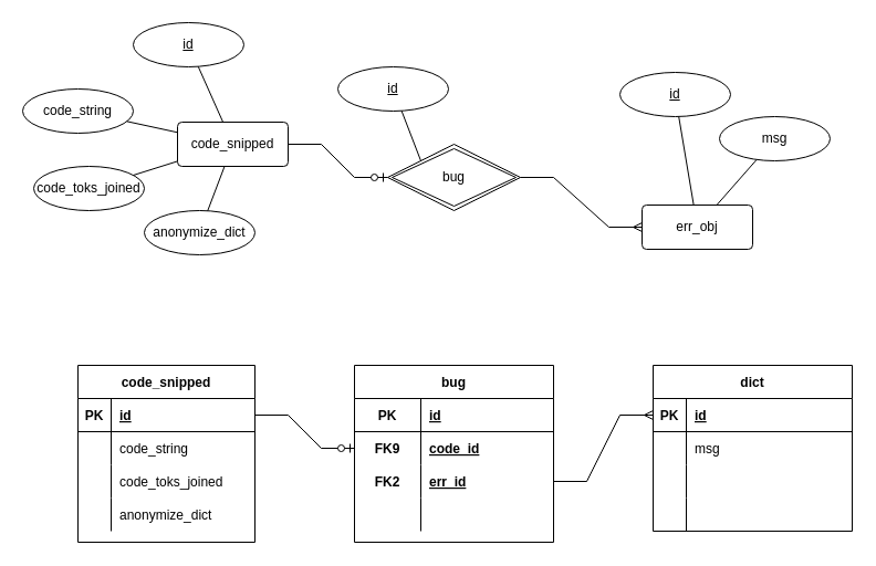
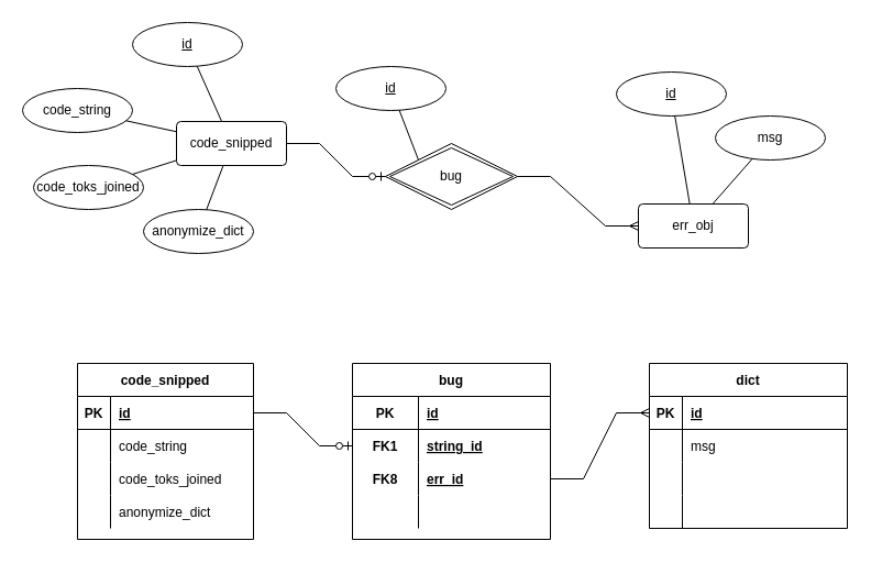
  <mxCell id="0" />
  <mxCell id="1" parent="0" />
  <mxCell id="2" value="code_snipped" style="shape=table;startSize=30;container=1;collapsible=1;childLayout=tableLayout;fixedRows=1;rowLines=0;fontStyle=1;align=center;resizeLast=1;" vertex="1" parent="1"><mxGeometry x="70" y="330" width="160" height="160" as="geometry" /></mxCell>
  <mxCell id="3" value="" style="shape=tableRow;horizontal=0;startSize=0;swimlaneHead=0;swimlaneBody=0;fillColor=none;collapsible=0;dropTarget=0;points=[[0,0.5],[1,0.5]];portConstraint=eastwest;top=0;left=0;right=0;bottom=1;" vertex="1" parent="2"><mxGeometry y="30" width="160" height="30" as="geometry" /></mxCell>
  <mxCell id="4" value="PK" style="shape=partialRectangle;connectable=0;fillColor=none;top=0;left=0;bottom=0;right=0;fontStyle=1;overflow=hidden;" vertex="1" parent="3"><mxGeometry width="30" height="30" as="geometry"><mxRectangle width="30" height="30" as="alternateBounds" /></mxGeometry></mxCell>
  <mxCell id="5" value="id" style="shape=partialRectangle;connectable=0;fillColor=none;top=0;left=0;bottom=0;right=0;align=left;spacingLeft=6;fontStyle=5;overflow=hidden;" vertex="1" parent="3"><mxGeometry x="30" width="130" height="30" as="geometry"><mxRectangle width="130" height="30" as="alternateBounds" /></mxGeometry></mxCell>
  <mxCell id="6" value="" style="shape=tableRow;horizontal=0;startSize=0;swimlaneHead=0;swimlaneBody=0;fillColor=none;collapsible=0;dropTarget=0;points=[[0,0.5],[1,0.5]];portConstraint=eastwest;top=0;left=0;right=0;bottom=0;" vertex="1" parent="2"><mxGeometry y="60" width="160" height="30" as="geometry" /></mxCell>
  <mxCell id="7" value="" style="shape=partialRectangle;connectable=0;fillColor=none;top=0;left=0;bottom=0;right=0;editable=1;overflow=hidden;" vertex="1" parent="6"><mxGeometry width="30" height="30" as="geometry"><mxRectangle width="30" height="30" as="alternateBounds" /></mxGeometry></mxCell>
  <mxCell id="8" value="code_string" style="shape=partialRectangle;connectable=0;fillColor=none;top=0;left=0;bottom=0;right=0;align=left;spacingLeft=6;overflow=hidden;" vertex="1" parent="6"><mxGeometry x="30" width="130" height="30" as="geometry"><mxRectangle width="130" height="30" as="alternateBounds" /></mxGeometry></mxCell>
  <mxCell id="9" value="" style="shape=tableRow;horizontal=0;startSize=0;swimlaneHead=0;swimlaneBody=0;fillColor=none;collapsible=0;dropTarget=0;points=[[0,0.5],[1,0.5]];portConstraint=eastwest;top=0;left=0;right=0;bottom=0;" vertex="1" parent="2"><mxGeometry y="90" width="160" height="30" as="geometry" /></mxCell>
  <mxCell id="10" value="" style="shape=partialRectangle;connectable=0;fillColor=none;top=0;left=0;bottom=0;right=0;editable=1;overflow=hidden;" vertex="1" parent="9"><mxGeometry width="30" height="30" as="geometry"><mxRectangle width="30" height="30" as="alternateBounds" /></mxGeometry></mxCell>
  <mxCell id="11" value="code_toks_joined" style="shape=partialRectangle;connectable=0;fillColor=none;top=0;left=0;bottom=0;right=0;align=left;spacingLeft=6;overflow=hidden;" vertex="1" parent="9"><mxGeometry x="30" width="130" height="30" as="geometry"><mxRectangle width="130" height="30" as="alternateBounds" /></mxGeometry></mxCell>
  <mxCell id="12" value="" style="shape=tableRow;horizontal=0;startSize=0;swimlaneHead=0;swimlaneBody=0;fillColor=none;collapsible=0;dropTarget=0;points=[[0,0.5],[1,0.5]];portConstraint=eastwest;top=0;left=0;right=0;bottom=0;" vertex="1" parent="2"><mxGeometry y="120" width="160" height="30" as="geometry" /></mxCell>
  <mxCell id="13" value="" style="shape=partialRectangle;connectable=0;fillColor=none;top=0;left=0;bottom=0;right=0;editable=1;overflow=hidden;" vertex="1" parent="12"><mxGeometry width="30" height="30" as="geometry"><mxRectangle width="30" height="30" as="alternateBounds" /></mxGeometry></mxCell>
  <mxCell id="14" value="anonymize_dict" style="shape=partialRectangle;connectable=0;fillColor=none;top=0;left=0;bottom=0;right=0;align=left;spacingLeft=6;overflow=hidden;" vertex="1" parent="12"><mxGeometry x="30" width="130" height="30" as="geometry"><mxRectangle width="130" height="30" as="alternateBounds" /></mxGeometry></mxCell>
  <mxCell id="15" value="dict" style="shape=table;startSize=30;container=1;collapsible=1;childLayout=tableLayout;fixedRows=1;rowLines=0;fontStyle=1;align=center;resizeLast=1;" vertex="1" parent="1"><mxGeometry x="590" y="330" width="180" height="150" as="geometry" /></mxCell>
  <mxCell id="16" value="" style="shape=tableRow;horizontal=0;startSize=0;swimlaneHead=0;swimlaneBody=0;fillColor=none;collapsible=0;dropTarget=0;points=[[0,0.5],[1,0.5]];portConstraint=eastwest;top=0;left=0;right=0;bottom=1;" vertex="1" parent="15"><mxGeometry y="30" width="180" height="30" as="geometry" /></mxCell>
  <mxCell id="17" value="PK" style="shape=partialRectangle;connectable=0;fillColor=none;top=0;left=0;bottom=0;right=0;fontStyle=1;overflow=hidden;" vertex="1" parent="16"><mxGeometry width="30" height="30" as="geometry"><mxRectangle width="30" height="30" as="alternateBounds" /></mxGeometry></mxCell>
  <mxCell id="18" value="id" style="shape=partialRectangle;connectable=0;fillColor=none;top=0;left=0;bottom=0;right=0;align=left;spacingLeft=6;fontStyle=5;overflow=hidden;" vertex="1" parent="16"><mxGeometry x="30" width="150" height="30" as="geometry"><mxRectangle width="150" height="30" as="alternateBounds" /></mxGeometry></mxCell>
  <mxCell id="19" value="" style="shape=tableRow;horizontal=0;startSize=0;swimlaneHead=0;swimlaneBody=0;fillColor=none;collapsible=0;dropTarget=0;points=[[0,0.5],[1,0.5]];portConstraint=eastwest;top=0;left=0;right=0;bottom=0;" vertex="1" parent="15"><mxGeometry y="60" width="180" height="30" as="geometry" /></mxCell>
  <mxCell id="20" value="" style="shape=partialRectangle;connectable=0;fillColor=none;top=0;left=0;bottom=0;right=0;editable=1;overflow=hidden;" vertex="1" parent="19"><mxGeometry width="30" height="30" as="geometry"><mxRectangle width="30" height="30" as="alternateBounds" /></mxGeometry></mxCell>
  <mxCell id="21" value="msg" style="shape=partialRectangle;connectable=0;fillColor=none;top=0;left=0;bottom=0;right=0;align=left;spacingLeft=6;overflow=hidden;" vertex="1" parent="19"><mxGeometry x="30" width="150" height="30" as="geometry"><mxRectangle width="150" height="30" as="alternateBounds" /></mxGeometry></mxCell>
  <mxCell id="22" value="" style="shape=tableRow;horizontal=0;startSize=0;swimlaneHead=0;swimlaneBody=0;fillColor=none;collapsible=0;dropTarget=0;points=[[0,0.5],[1,0.5]];portConstraint=eastwest;top=0;left=0;right=0;bottom=0;" vertex="1" parent="15"><mxGeometry y="90" width="180" height="30" as="geometry" /></mxCell>
  <mxCell id="23" value="" style="shape=partialRectangle;connectable=0;fillColor=none;top=0;left=0;bottom=0;right=0;editable=1;overflow=hidden;" vertex="1" parent="22"><mxGeometry width="30" height="30" as="geometry"><mxRectangle width="30" height="30" as="alternateBounds" /></mxGeometry></mxCell>
  <mxCell id="24" value="" style="shape=partialRectangle;connectable=0;fillColor=none;top=0;left=0;bottom=0;right=0;align=left;spacingLeft=6;overflow=hidden;" vertex="1" parent="22"><mxGeometry x="30" width="150" height="30" as="geometry"><mxRectangle width="150" height="30" as="alternateBounds" /></mxGeometry></mxCell>
  <mxCell id="25" value="" style="shape=tableRow;horizontal=0;startSize=0;swimlaneHead=0;swimlaneBody=0;fillColor=none;collapsible=0;dropTarget=0;points=[[0,0.5],[1,0.5]];portConstraint=eastwest;top=0;left=0;right=0;bottom=0;" vertex="1" parent="15"><mxGeometry y="120" width="180" height="30" as="geometry" /></mxCell>
  <mxCell id="26" value="" style="shape=partialRectangle;connectable=0;fillColor=none;top=0;left=0;bottom=0;right=0;editable=1;overflow=hidden;" vertex="1" parent="25"><mxGeometry width="30" height="30" as="geometry"><mxRectangle width="30" height="30" as="alternateBounds" /></mxGeometry></mxCell>
  <mxCell id="27" value="" style="shape=partialRectangle;connectable=0;fillColor=none;top=0;left=0;bottom=0;right=0;align=left;spacingLeft=6;overflow=hidden;" vertex="1" parent="25"><mxGeometry x="30" width="150" height="30" as="geometry"><mxRectangle width="150" height="30" as="alternateBounds" /></mxGeometry></mxCell>
  <mxCell id="28" value="code_snipped" style="rounded=1;arcSize=10;whiteSpace=wrap;html=1;align=center;" vertex="1" parent="1"><mxGeometry x="160" y="110" width="100" height="40" as="geometry" /></mxCell>
  <mxCell id="29" value="bug" style="shape=rhombus;double=1;perimeter=rhombusPerimeter;whiteSpace=wrap;html=1;align=center;" vertex="1" parent="1"><mxGeometry x="350" y="130" width="120" height="60" as="geometry" /></mxCell>
  <mxCell id="30" value="err_obj" style="rounded=1;arcSize=10;whiteSpace=wrap;html=1;align=center;" vertex="1" parent="1"><mxGeometry x="580" y="185" width="100" height="40" as="geometry" /></mxCell>
  <mxCell id="31" value="id" style="ellipse;whiteSpace=wrap;html=1;align=center;fontStyle=4;" vertex="1" parent="1"><mxGeometry x="120" y="20" width="100" height="40" as="geometry" /></mxCell>
  <mxCell id="32" value="" style="endArrow=none;html=1;rounded=0;" edge="1" parent="1" source="31" target="28"><mxGeometry relative="1" as="geometry"><mxPoint x="60" y="260" as="sourcePoint" /><mxPoint x="220" y="260" as="targetPoint" /></mxGeometry></mxCell>
  <mxCell id="33" value="code_string" style="ellipse;whiteSpace=wrap;html=1;align=center;" vertex="1" parent="1"><mxGeometry x="20" y="80" width="100" height="40" as="geometry" /></mxCell>
  <mxCell id="34" value="code_toks_joined" style="ellipse;whiteSpace=wrap;html=1;align=center;" vertex="1" parent="1"><mxGeometry x="30" y="150" width="100" height="40" as="geometry" /></mxCell>
  <mxCell id="35" value="anonymize_dict" style="ellipse;whiteSpace=wrap;html=1;align=center;" vertex="1" parent="1"><mxGeometry x="130" y="190" width="100" height="40" as="geometry" /></mxCell>
  <mxCell id="36" value="" style="endArrow=none;html=1;rounded=0;" edge="1" parent="1" source="33" target="28"><mxGeometry relative="1" as="geometry"><mxPoint x="188.721" y="69.693" as="sourcePoint" /><mxPoint x="211.111" y="120" as="targetPoint" /></mxGeometry></mxCell>
  <mxCell id="37" value="" style="endArrow=none;html=1;rounded=0;" edge="1" parent="1" source="34" target="28"><mxGeometry relative="1" as="geometry"><mxPoint x="198.721" y="79.693" as="sourcePoint" /><mxPoint x="210" y="140" as="targetPoint" /></mxGeometry></mxCell>
  <mxCell id="38" value="" style="endArrow=none;html=1;rounded=0;" edge="1" parent="1" source="35" target="28"><mxGeometry relative="1" as="geometry"><mxPoint x="208.721" y="89.693" as="sourcePoint" /><mxPoint x="231.111" y="140" as="targetPoint" /></mxGeometry></mxCell>
  <mxCell id="39" value="msg" style="ellipse;whiteSpace=wrap;html=1;align=center;" vertex="1" parent="1"><mxGeometry x="650" y="105" width="100" height="40" as="geometry" /></mxCell>
  <mxCell id="40" value="" style="endArrow=none;html=1;rounded=0;" edge="1" parent="1" source="39" target="30"><mxGeometry relative="1" as="geometry"><mxPoint x="78.721" y="64.693" as="sourcePoint" /><mxPoint x="101.111" y="115" as="targetPoint" /></mxGeometry></mxCell>
  <mxCell id="41" value="id" style="ellipse;whiteSpace=wrap;html=1;align=center;fontStyle=4;" vertex="1" parent="1"><mxGeometry x="305" y="60" width="100" height="40" as="geometry" /></mxCell>
  <mxCell id="42" value="" style="endArrow=none;html=1;rounded=0;entryX=0;entryY=0;entryDx=0;entryDy=0;" edge="1" parent="1" source="41" target="29"><mxGeometry relative="1" as="geometry"><mxPoint x="230" y="260" as="sourcePoint" /><mxPoint x="371.111" y="110" as="targetPoint" /></mxGeometry></mxCell>
  <mxCell id="43" value="id" style="ellipse;whiteSpace=wrap;html=1;align=center;fontStyle=4;" vertex="1" parent="1"><mxGeometry x="560" y="65" width="100" height="40" as="geometry" /></mxCell>
  <mxCell id="44" value="" style="endArrow=none;html=1;rounded=0;" edge="1" parent="1" source="43" target="30"><mxGeometry relative="1" as="geometry"><mxPoint x="430" y="245" as="sourcePoint" /><mxPoint x="571.111" y="95" as="targetPoint" /></mxGeometry></mxCell>
  <mxCell id="45" value="" style="edgeStyle=entityRelationEdgeStyle;fontSize=12;html=1;endArrow=ERmany;rounded=0;exitX=1;exitY=0.5;exitDx=0;exitDy=0;entryX=0;entryY=0.5;entryDx=0;entryDy=0;" edge="1" parent="1" source="29" target="30"><mxGeometry width="100" height="100" relative="1" as="geometry"><mxPoint x="470" y="270" as="sourcePoint" /><mxPoint x="570" y="170" as="targetPoint" /></mxGeometry></mxCell>
  <mxCell id="46" value="bug" style="shape=table;startSize=30;container=1;collapsible=1;childLayout=tableLayout;fixedRows=1;rowLines=0;fontStyle=1;align=center;resizeLast=1;" vertex="1" parent="1"><mxGeometry x="320" y="330" width="180" height="160" as="geometry" /></mxCell>
  <mxCell id="47" value="" style="shape=tableRow;horizontal=0;startSize=0;swimlaneHead=0;swimlaneBody=0;fillColor=none;collapsible=0;dropTarget=0;points=[[0,0.5],[1,0.5]];portConstraint=eastwest;top=0;left=0;right=0;bottom=1;" vertex="1" parent="46"><mxGeometry y="30" width="180" height="30" as="geometry" /></mxCell>
  <mxCell id="48" value="PK" style="shape=partialRectangle;connectable=0;fillColor=none;top=0;left=0;bottom=0;right=0;fontStyle=1;overflow=hidden;" vertex="1" parent="47"><mxGeometry width="60" height="30" as="geometry"><mxRectangle width="60" height="30" as="alternateBounds" /></mxGeometry></mxCell>
  <mxCell id="49" value="id" style="shape=partialRectangle;connectable=0;fillColor=none;top=0;left=0;bottom=0;right=0;align=left;spacingLeft=6;fontStyle=5;overflow=hidden;" vertex="1" parent="47"><mxGeometry x="60" width="120" height="30" as="geometry"><mxRectangle width="120" height="30" as="alternateBounds" /></mxGeometry></mxCell>
  <mxCell id="50" value="" style="shape=tableRow;horizontal=0;startSize=0;swimlaneHead=0;swimlaneBody=0;fillColor=none;collapsible=0;dropTarget=0;points=[[0,0.5],[1,0.5]];portConstraint=eastwest;top=0;left=0;right=0;bottom=0;" vertex="1" parent="46"><mxGeometry y="60" width="180" height="30" as="geometry" /></mxCell>
- <mxCell id="51" value="FK9" style="shape=partialRectangle;connectable=0;fillColor=none;top=0;left=0;bottom=0;right=0;fontStyle=1;overflow=hidden;" vertex="1" parent="50"><mxGeometry width="60" height="30" as="geometry"><mxRectangle width="60" height="30" as="alternateBounds" /></mxGeometry></mxCell>
- <mxCell id="52" value="code_id" style="shape=partialRectangle;connectable=0;fillColor=none;top=0;left=0;bottom=0;right=0;align=left;spacingLeft=6;fontStyle=5;overflow=hidden;" vertex="1" parent="50"><mxGeometry x="60" width="120" height="30" as="geometry"><mxRectangle width="120" height="30" as="alternateBounds" /></mxGeometry></mxCell>
+ <mxCell id="51" value="FK1" style="shape=partialRectangle;connectable=0;fillColor=none;top=0;left=0;bottom=0;right=0;fontStyle=1;overflow=hidden;" vertex="1" parent="50"><mxGeometry width="60" height="30" as="geometry"><mxRectangle width="60" height="30" as="alternateBounds" /></mxGeometry></mxCell>
+ <mxCell id="52" value="string_id" style="shape=partialRectangle;connectable=0;fillColor=none;top=0;left=0;bottom=0;right=0;align=left;spacingLeft=6;fontStyle=5;overflow=hidden;" vertex="1" parent="50"><mxGeometry x="60" width="120" height="30" as="geometry"><mxRectangle width="120" height="30" as="alternateBounds" /></mxGeometry></mxCell>
  <mxCell id="53" value="" style="shape=tableRow;horizontal=0;startSize=0;swimlaneHead=0;swimlaneBody=0;fillColor=none;collapsible=0;dropTarget=0;points=[[0,0.5],[1,0.5]];portConstraint=eastwest;top=0;left=0;right=0;bottom=0;" vertex="1" parent="46"><mxGeometry y="90" width="180" height="30" as="geometry" /></mxCell>
- <mxCell id="54" value="FK2" style="shape=partialRectangle;connectable=0;fillColor=none;top=0;left=0;bottom=0;right=0;editable=1;overflow=hidden;fontStyle=1" vertex="1" parent="53"><mxGeometry width="60" height="30" as="geometry"><mxRectangle width="60" height="30" as="alternateBounds" /></mxGeometry></mxCell>
+ <mxCell id="54" value="FK8" style="shape=partialRectangle;connectable=0;fillColor=none;top=0;left=0;bottom=0;right=0;editable=1;overflow=hidden;fontStyle=1" vertex="1" parent="53"><mxGeometry width="60" height="30" as="geometry"><mxRectangle width="60" height="30" as="alternateBounds" /></mxGeometry></mxCell>
  <mxCell id="55" value="err_id" style="shape=partialRectangle;connectable=0;fillColor=none;top=0;left=0;bottom=0;right=0;align=left;spacingLeft=6;overflow=hidden;fontStyle=5" vertex="1" parent="53"><mxGeometry x="60" width="120" height="30" as="geometry"><mxRectangle width="120" height="30" as="alternateBounds" /></mxGeometry></mxCell>
  <mxCell id="56" value="" style="shape=tableRow;horizontal=0;startSize=0;swimlaneHead=0;swimlaneBody=0;fillColor=none;collapsible=0;dropTarget=0;points=[[0,0.5],[1,0.5]];portConstraint=eastwest;top=0;left=0;right=0;bottom=0;" vertex="1" parent="46"><mxGeometry y="120" width="180" height="30" as="geometry" /></mxCell>
  <mxCell id="57" value="" style="shape=partialRectangle;connectable=0;fillColor=none;top=0;left=0;bottom=0;right=0;editable=1;overflow=hidden;" vertex="1" parent="56"><mxGeometry width="60" height="30" as="geometry"><mxRectangle width="60" height="30" as="alternateBounds" /></mxGeometry></mxCell>
  <mxCell id="58" value="" style="shape=partialRectangle;connectable=0;fillColor=none;top=0;left=0;bottom=0;right=0;align=left;spacingLeft=6;overflow=hidden;" vertex="1" parent="56"><mxGeometry x="60" width="120" height="30" as="geometry"><mxRectangle width="120" height="30" as="alternateBounds" /></mxGeometry></mxCell>
  <mxCell id="59" value="" style="edgeStyle=entityRelationEdgeStyle;fontSize=12;html=1;endArrow=ERzeroToOne;endFill=1;rounded=0;exitX=1;exitY=0.5;exitDx=0;exitDy=0;entryX=0;entryY=0.5;entryDx=0;entryDy=0;" edge="1" parent="1" source="28" target="29"><mxGeometry width="100" height="100" relative="1" as="geometry"><mxPoint x="280" y="290" as="sourcePoint" /><mxPoint x="380" y="190" as="targetPoint" /></mxGeometry></mxCell>
  <mxCell id="60" value="" style="edgeStyle=entityRelationEdgeStyle;fontSize=12;html=1;endArrow=ERzeroToOne;endFill=1;rounded=0;exitX=1;exitY=0.5;exitDx=0;exitDy=0;entryX=0;entryY=0.5;entryDx=0;entryDy=0;" edge="1" parent="1" source="3" target="50"><mxGeometry width="100" height="100" relative="1" as="geometry"><mxPoint x="250" y="290" as="sourcePoint" /><mxPoint x="340" y="320" as="targetPoint" /></mxGeometry></mxCell>
  <mxCell id="61" value="" style="edgeStyle=entityRelationEdgeStyle;fontSize=12;html=1;endArrow=ERmany;rounded=0;exitX=1;exitY=0.5;exitDx=0;exitDy=0;entryX=0;entryY=0.5;entryDx=0;entryDy=0;" edge="1" parent="1" source="53" target="16"><mxGeometry width="100" height="100" relative="1" as="geometry"><mxPoint x="480" y="130" as="sourcePoint" /><mxPoint x="560" y="145" as="targetPoint" /></mxGeometry></mxCell>
